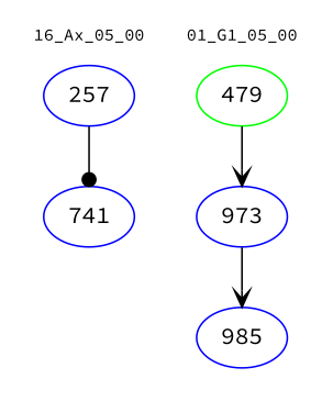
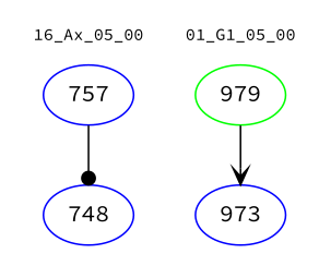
  digraph {
    fontname="Source Code Pro"
    node [color=blue fontname="Source Code Pro"]
    edge [arrowhead=vee color=black fontname="Source Code Pro"]
-   n1 [label=257]
-   n2 [label=741]
-   n3 [color=green label=479]
+   n1 [label=757]
+   n2 [label=748]
+   n3 [color=green label=979]
    n4 [label=973]
-   n5 [label=985]
    subgraph cluster_1 {
      color=white
      fontsize=10
      label="16_Ax_05_00"
      n1
      n2
    }
    subgraph cluster_2 {
      color=white
      fontsize=10
      label="01_G1_05_00"
      n3
      n4
-     n5
    }
    n1 -> n2 [arrowhead=dot]
    n3 -> n4
-   n4 -> n5
  }
